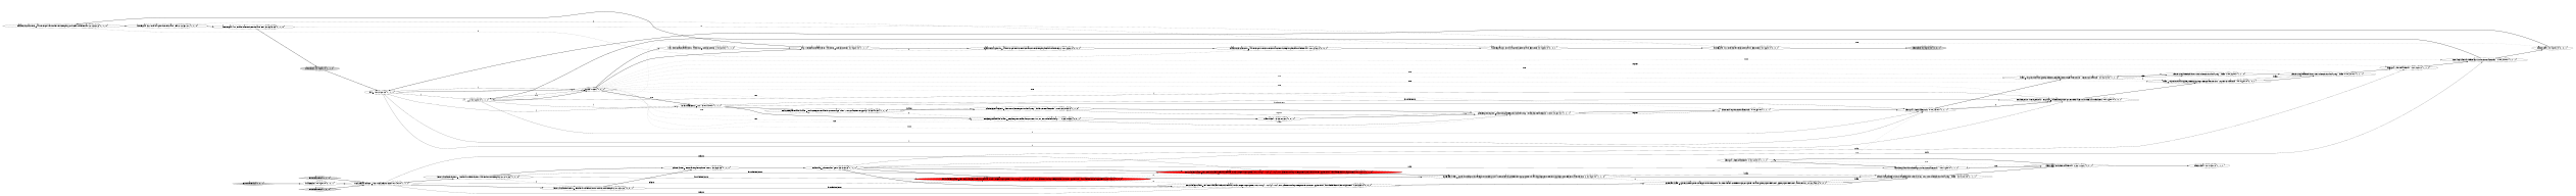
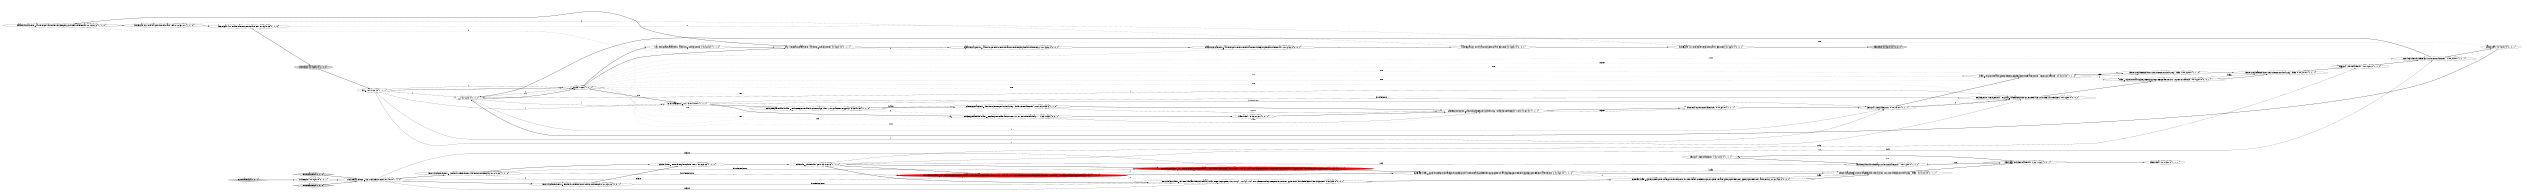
  digraph {
    rankdir=LR
    node [fillcolor=white shape=ellipse style=filled]
    edge [style=bold]
    n1 [label="assertEquals(400,(Double)maxMetric.metricValue(),EPSILON)@@@36@@@['0', '0', '1']"]
    n2 [fillcolor=lightgray label="client.close()@@@37@@@['0', '0', '1']"]
    n3 [label="selector.clear()@@@30@@@['0', '0', '1']"]
    n4 [label="i++@@@18@@@['1', '1', '1']"]
    n5 [label="i <= 3@@@17@@@['1', '1', '1']" shape=diamond]
    n6 [label="int throttleTimeMs = 100 * i@@@19@@@['1', '1', '1']"]
    n7 [label="client.poll(1,time.milliseconds())@@@24@@@['1', '1', '1']"]
    n8 [label="FetchResponse<MemoryRecords> response = fullFetchResponse(tp0,nextRecords,Errors.NONE,i,throttleTimeMs)@@@25@@@['0', '0', '1']"]
    n9 [label="assertEquals(250,(Double)avgMetric.metricValue(),EPSILON)@@@35@@@['0', '0', '1']"]
    n10 [label="buffer = response.serialize(ApiKeys.PRODUCE,ApiKeys.PRODUCE.latestVersion(),request.correlationId())@@@24@@@['1', '1', '0']"]
    n11 [label="selector.completeReceive(new NetworkReceive(node.idString(),buffer))@@@25@@@['1', '1', '0']"]
    n12 [label="buffer = response.serialize(ApiKeys.FETCH,ApiKeys.FETCH.latestVersion(),request.correlationId())@@@26@@@['0', '0', '1']"]
    n13 [label="selector.completeReceive(new NetworkReceive(node.idString(),buffer))@@@27@@@['1', '1', '1']"]
    n14 [fillcolor=lightgray label="testQuotaMetrics['0', '0', '1']" shape=diamond]
    n15 [label="buildFetcher()@@@3@@@['0', '0', '1']"]
    n16 [label="MockSelector selector = new MockSelector(time)@@@4@@@['1', '1', '1']"]
    n17 [label="client.send(request,time.milliseconds())@@@23@@@['1', '1', '1']"]
    n18 [label="Map<MetricName,KafkaMetric> allMetrics = metrics.metrics()@@@32@@@['1', '1', '1']"]
    n19 [label="time.sleep(client.throttleDelayMs(node,time.milliseconds()))@@@29@@@['1', '1', '1']"]
    n20 [label="Map<MetricName,KafkaMetric> allMetrics = metrics.metrics()@@@30@@@['1', '1', '0']"]
    n21 [label="ProduceRequest.Builder builder = ProduceRequest.Builder.forCurrentMagic((short)1,1000,Collections.emptyMap())@@@19@@@['1', '1', '0']"]
    n22 [label="ClientRequest request = client.newClientRequest(node.idString(),builder,time.milliseconds(),true)@@@22@@@['1', '1', '1']"]
    n23 [label="client.poll(1,time.milliseconds())@@@28@@@['1', '1', '1']"]
    n24 [label="ClientRequest request = client.newClientRequest(node.idString(),builder,time.milliseconds(),true)@@@20@@@['1', '1', '0']"]
    n25 [label="FetchRequest.Builder builder = FetchRequest.Builder.forConsumer(100,100,new LinkedHashMap<>())@@@20@@@['0', '0', '1']"]
    n26 [label="builder.rackId(\"\")@@@21@@@['0', '0', '1']"]
    n27 [label="KafkaMetric maxMetric = allMetrics.get(this.senderMetricsRegistry.produceThrottleTimeMax)@@@32@@@['1', '1', '0']"]
    n28 [label="KafkaMetric avgMetric = allMetrics.get(metrics.metricInstance(metricsRegistry.fetchThrottleTimeAvg))@@@33@@@['0', '0', '1']"]
    n29 [label="!client.ready(node,time.milliseconds())@@@11@@@['1', '1', '1']" shape=diamond]
    n30 [label="selector.clear()@@@15@@@['1', '1', '1']"]
    n31 [label="time.sleep(client.throttleDelayMs(node,time.milliseconds()))@@@13@@@['1', '1', '1']"]
    n32 [label="client.poll(1,time.milliseconds())@@@12@@@['1', '1', '1']"]
    n33 [label="ByteBuffer buffer = ApiVersionsResponse.createApiVersionsResponse(400,RecordBatch.CURRENT_MAGIC_VALUE).serialize(ApiKeys.API_VERSIONS,ApiKeys.API_VERSIONS.latestVersion(),0)@@@8@@@['1', '1', '0']"]
    n34 [label="selector.delayedReceive(new DelayedReceive(node.idString(),new NetworkReceive(node.idString(),buffer)))@@@10@@@['1', '1', '1']"]
    n35 [label="ByteBuffer buffer = ApiVersionsResponse.createApiVersionsResponse(400,RecordBatch.CURRENT_MAGIC_VALUE).serialize(ApiKeys.API_VERSIONS,ApiKeys.API_VERSIONS.latestVersion(),0)@@@9@@@['0', '0', '1']"]
    n36 [label="KafkaMetric maxMetric = allMetrics.get(metrics.metricInstance(metricsRegistry.fetchThrottleTimeMax))@@@34@@@['0', '0', '1']"]
    n37 [label="assertEquals(250,(Double)avgMetric.metricValue(),EPS)@@@33@@@['1', '1', '0']"]
    n38 [label="Sensor throttleTimeSensor = Sender.throttleTimeSensor(this.senderMetricsRegistry)@@@4@@@['1', '1', '0']"]
    n39 [label="Sensor throttleTimeSensor = Fetcher.throttleTimeSensor(metrics,metricsRegistry)@@@5@@@['0', '0', '1']"]
    n40 [fillcolor=red label="NetworkClient client = new NetworkClient(selector,metadata,\"mock\",Integer.MAX_VALUE,1000,1000,64 * 1024,64 * 1024,1000,ClientDnsLookup.USE_ALL_DNS_IPS,time,true,new ApiVersions(),throttleTimeSensor,logContext)@@@7@@@['0', '1', '0']"]
    n41 [label="Cluster cluster = TestUtils.singletonCluster(\"test\",1)@@@6@@@['1', '1', '1']"]
    n42 [fillcolor=red label="NetworkClient client = new NetworkClient(selector,metadata,\"mock\",Integer.MAX_VALUE,1000,1000,64 * 1024,64 * 1024,1000,ClientDnsLookup.DEFAULT,time,true,new ApiVersions(),throttleTimeSensor,logContext)@@@7@@@['1', '0', '0']"]
    n43 [label="NetworkClient client = new NetworkClient(selector,metadata,\"mock\",Integer.MAX_VALUE,1000,1000,64 * 1024,64 * 1024,1000,ClientDnsLookup.DEFAULT,time,true,new ApiVersions(),throttleTimeSensor,new LogContext())@@@8@@@['0', '0', '1']"]
    n44 [label="Node node = cluster.nodes().get(0)@@@7@@@['1', '1', '1']"]
    n45 [label="int i = 1@@@16@@@['1', '1', '1']"]
    n46 [label="assertEquals(400,(Double)maxMetric.metricValue(),EPS)@@@34@@@['1', '1', '0']"]
    n47 [fillcolor=lightgray label="client.close()@@@35@@@['1', '1', '0']"]
    n48 [fillcolor=lightgray label="testQuotaMetrics['1', '0', '0']" shape=diamond]
    n49 [fillcolor=lightgray label="testQuotaMetrics['0', '1', '0']" shape=diamond]
    n1 -> n2
-   n3 -> n45
+   n3 -> n4
    n4 -> n5
    n4 -> n5 [label=i style=solid]
    n4 -> n6 [label=i style=solid]
    n4 -> n7 [label=i style=solid]
    n4 -> n8 [label=i style=solid]
    n5 -> n3 [label=true style=dotted]
    n5 -> n4 [label=true style=dotted]
    n5 -> n6 [label=true style=dotted]
    n5 -> n6
    n5 -> n8 [label=true style=dotted]
    n5 -> n10 [label=true style=dotted]
    n5 -> n11 [label=true style=dotted]
    n5 -> n12 [label=true style=dotted]
    n5 -> n13 [label=true style=dotted]
    n5 -> n17 [label=true style=dotted]
    n5 -> n18
    n5 -> n19 [label=true style=dotted]
    n5 -> n20
    n5 -> n21 [label=true style=dotted]
    n5 -> n22 [label=true style=dotted]
    n5 -> n23 [label=request style=dotted]
    n5 -> n24 [label=true style=dotted]
    n5 -> n25 [label=true style=dotted]
    n5 -> n26 [label=true style=dotted]
    n6 -> n7 [label=throttleTimeMs style=solid]
    n6 -> n8 [label=throttleTimeMs style=solid]
    n6 -> n21
    n6 -> n25
    n7 -> n8 [label=0 style=dashed]
    n7 -> n8
    n7 -> n10
    n8 -> n12
    n9 -> n1
    n10 -> n11 [label=buffer style=solid]
    n10 -> n11
    n10 -> n12 [label=0 style=dashed]
    n11 -> n13
    n12 -> n13
    n12 -> n13 [label=buffer style=solid]
    n13 -> n23
    n14 -> n15
    n15 -> n16
    n16 -> n38
    n16 -> n39
    n16 -> n40 [label=selector style=solid]
    n16 -> n42 [label=selector style=solid]
    n16 -> n43 [label=selector style=solid]
    n17 -> n7
    n18 -> n27
    n18 -> n28
    n18 -> n28 [label=0 style=dashed]
    n19 -> n3
    n19 -> n4
    n20 -> n18
    n21 -> n24
    n21 -> n24 [label=builder style=solid]
    n21 -> n25 [label=0 style=dashed]
    n22 -> n17
    n22 -> n17 [label=request style=solid]
    n23 -> n19
    n24 -> n22
    n24 -> n22 [label=request style=solid]
    n25 -> n22 [label=builder style=solid]
    n25 -> n26
    n26 -> n22
    n27 -> n36 [label=0 style=dashed]
    n27 -> n37
    n28 -> n36
    n29 -> n30
    n29 -> n31 [label=true style=dotted]
    n29 -> n32 [label=true style=dotted]
    n29 -> n32
    n31 -> n29
    n32 -> n7 [label=true style=dotted]
    n32 -> n31
    n33 -> n34
    n33 -> n34 [label=buffer style=solid]
    n33 -> n35 [label=0 style=dashed]
    n34 -> n29
    n35 -> n34
    n35 -> n34 [label=buffer style=solid]
    n36 -> n9
    n37 -> n9 [label=0 style=dashed]
    n37 -> n46
    n38 -> n39 [label=0 style=dashed]
    n38 -> n40 [label=throttleTimeSensor style=solid]
    n38 -> n41
    n38 -> n42 [label=throttleTimeSensor style=solid]
    n39 -> n41
    n39 -> n43 [label=throttleTimeSensor style=solid]
    n40 -> n33
    n41 -> n44
    n42 -> n33
    n42 -> n40 [label=0 style=dashed]
    n42 -> n43 [label=0 style=dashed]
    n43 -> n35
    n44 -> n19 [label="node" style=solid]
    n44 -> n23 [label="node" style=solid]
    n44 -> n31 [label="node" style=solid]
    n44 -> n40
    n44 -> n42
    n44 -> n43
    n45 -> n4 [label=i style=solid]
    n45 -> n5
    n45 -> n5 [label=i style=solid]
    n45 -> n6 [label=i style=solid]
    n45 -> n7 [label=i style=solid]
    n45 -> n8 [label=i style=solid]
    n46 -> n1 [label=0 style=dashed]
    n46 -> n47
    n47 -> n45
    n48 -> n16
    n49 -> n16
  }
